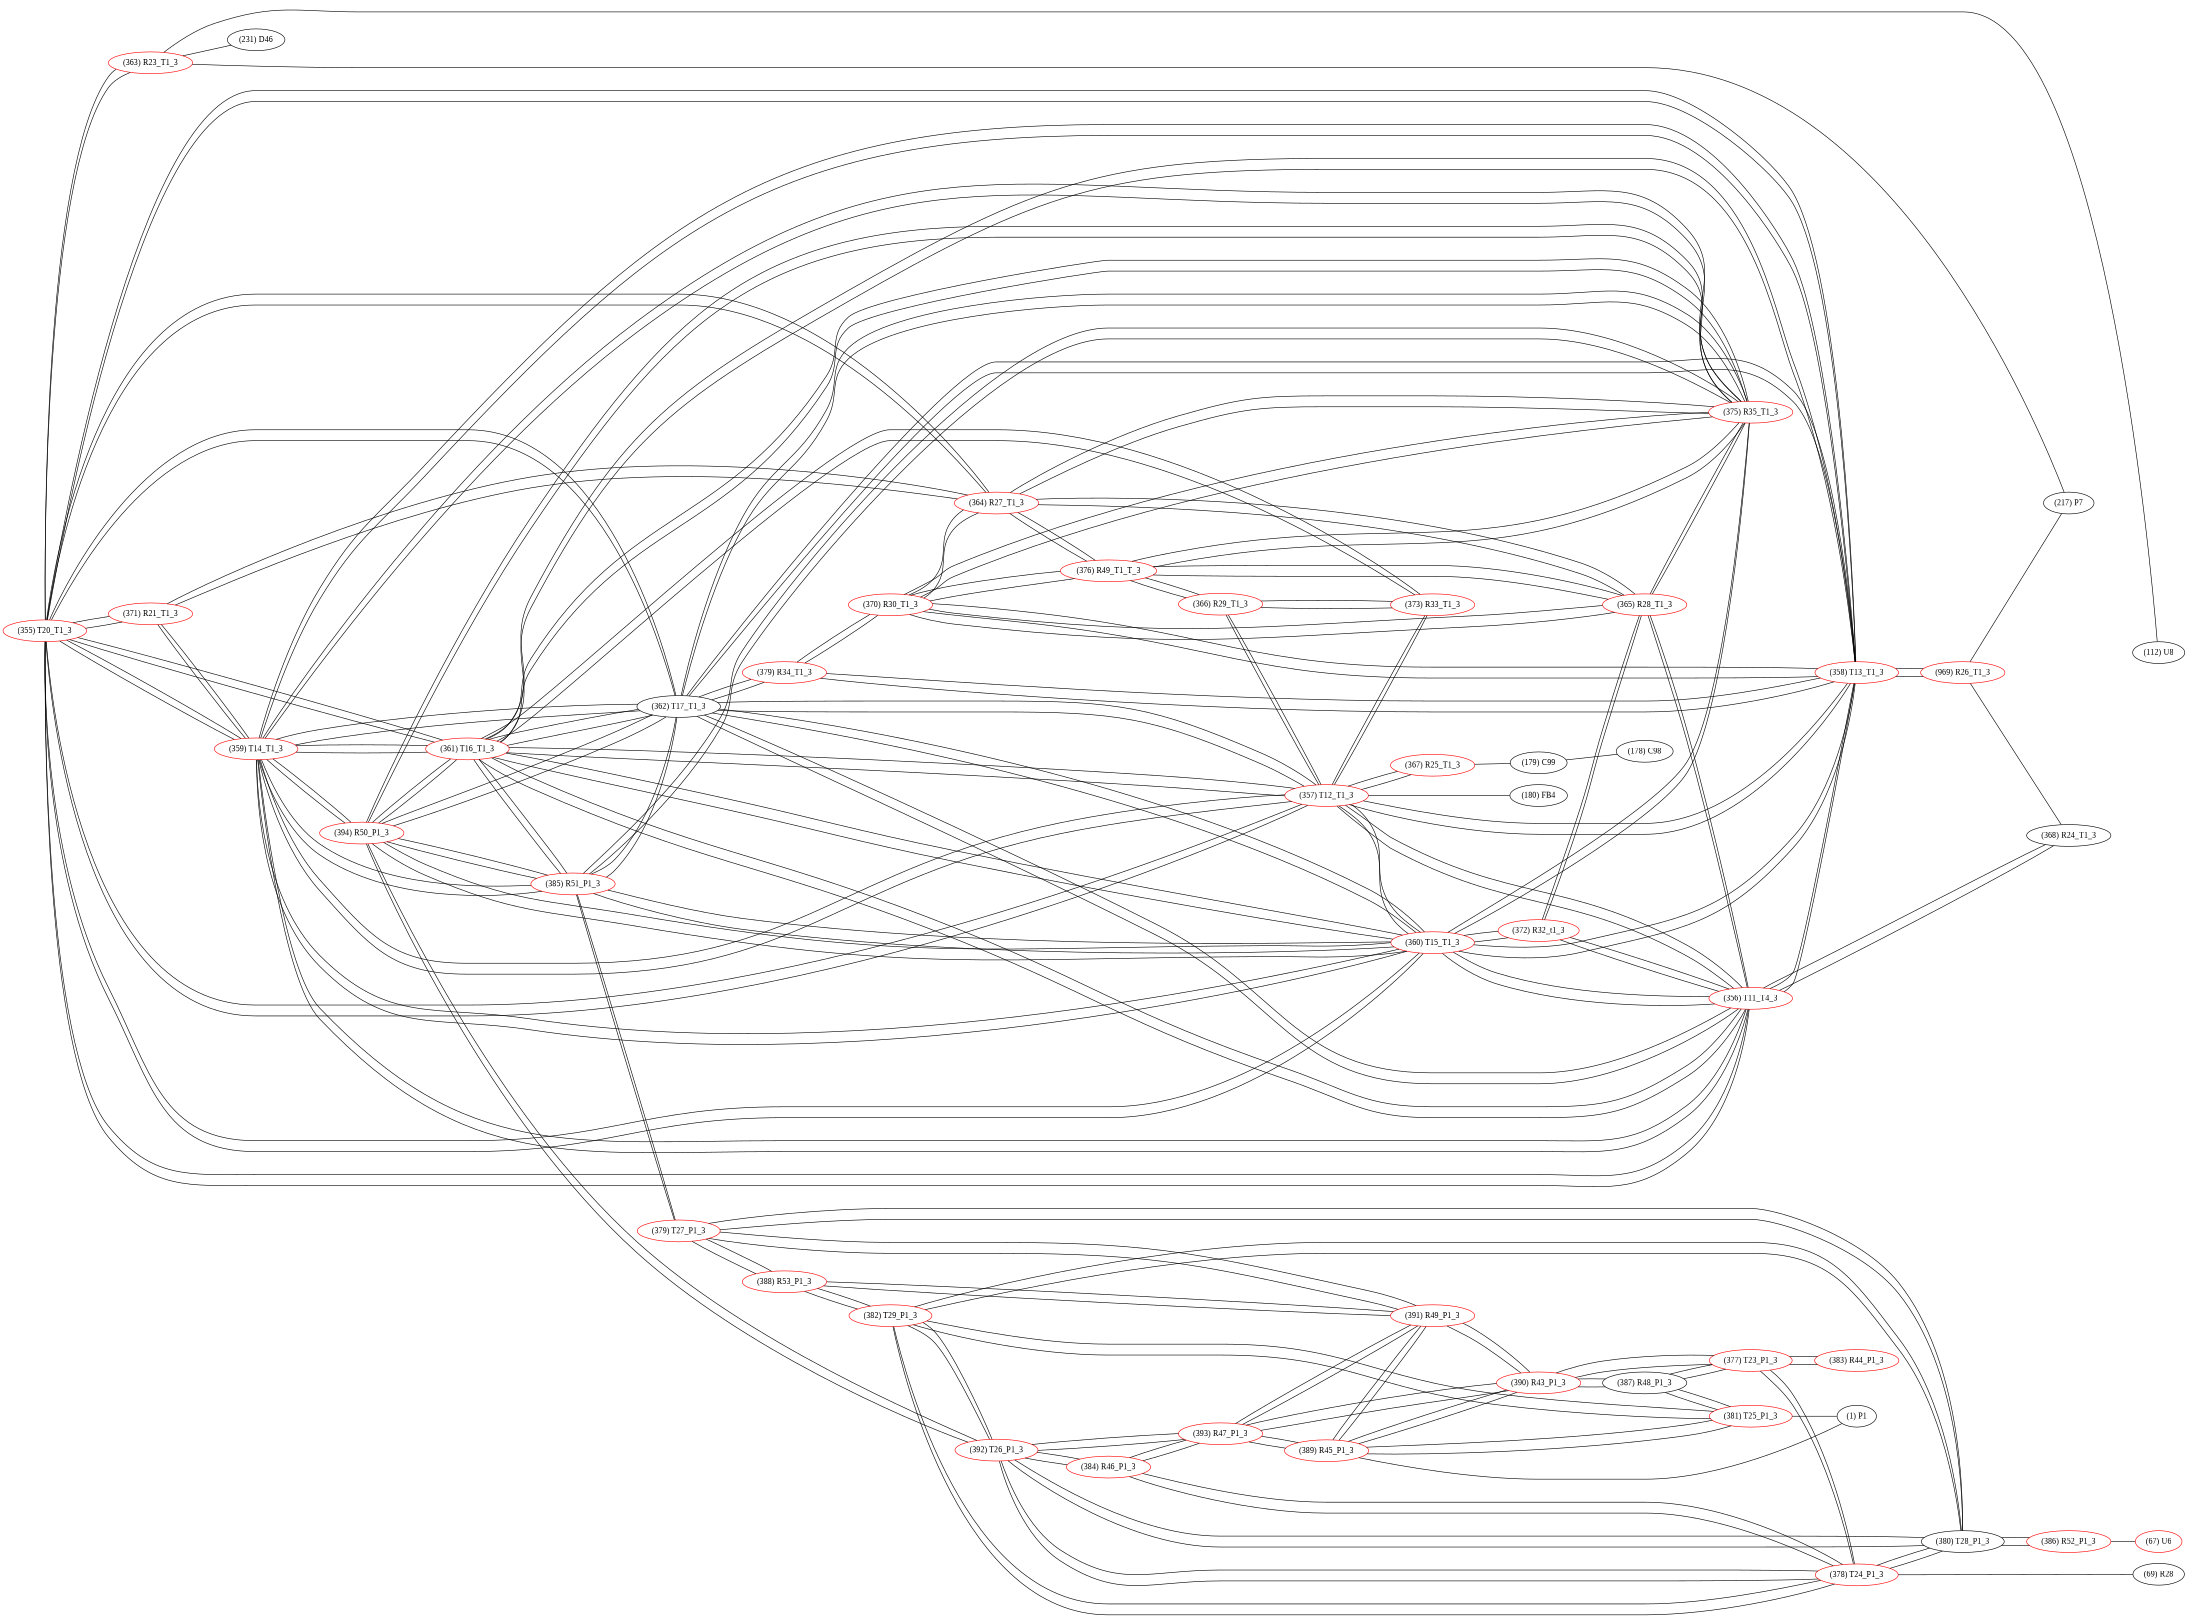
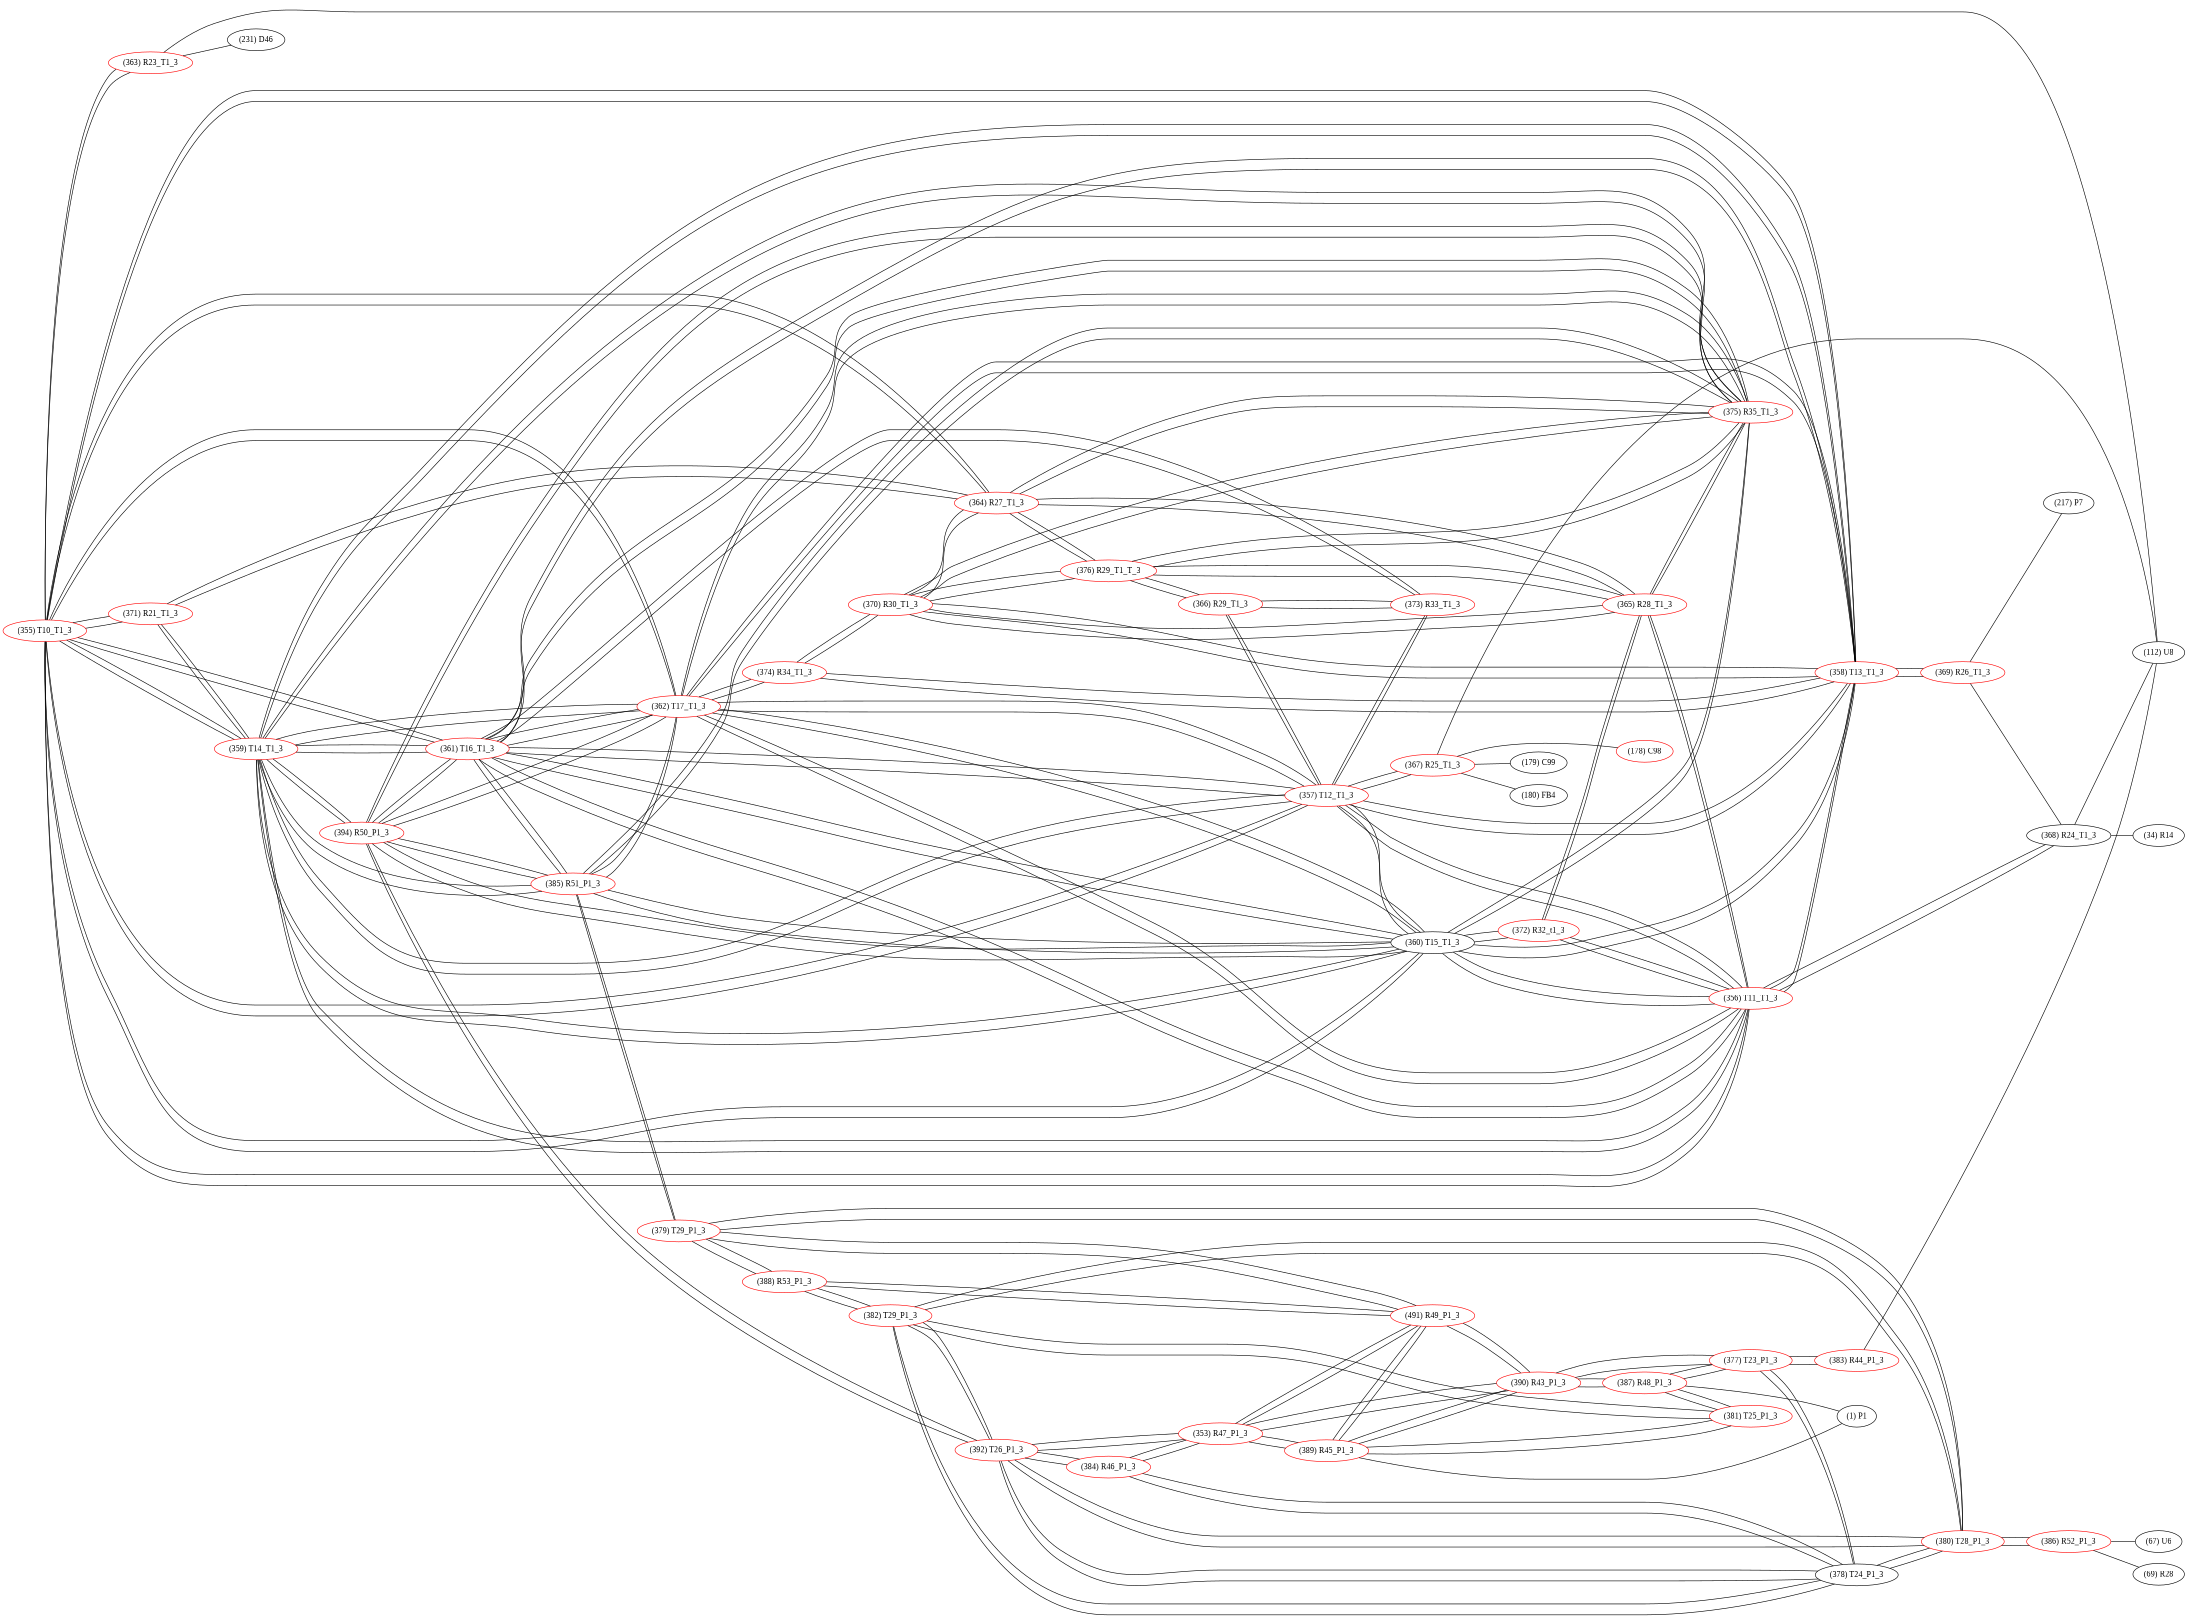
  graph {
    fontname="Liberation Serif"
    rankdir=LR
    node [color=red fontname="Liberation Serif"]
    edge [fontname="Liberation Serif"]
-   n1 [label="(355) T20_T1_3"]
+   n1 [label="(355) T10_T1_3"]
    n2 [label="(363) R23_T1_3"]
    n3 [label="(371) R21_T1_3"]
    n4 [label="(364) R27_T1_3"]
    n5 [label="(361) T16_T1_3"]
-   n6 [color=black label="(362) T17_T1_3"]
-   n7 [label="(360) T15_T1_3"]
+   n6 [label="(362) T17_T1_3"]
+   n7 [color=black label="(360) T15_T1_3"]
    n8 [label="(357) T12_T1_3"]
    n9 [label="(359) T14_T1_3"]
    n10 [label="(358) T13_T1_3"]
-   n11 [label="(356) T11_T4_3"]
+   n11 [label="(356) T11_T1_3"]
    n12 [label="(112) U8" color=""]
    n13 [label="(231) D46" color=""]
    n14 [label="(217) P7" color=""]
    n15 [label="(365) R28_T1_3"]
    n16 [label="(370) R30_T1_3"]
    n17 [label="(375) R35_T1_3"]
-   n18 [label="(376) R49_T1_T_3"]
+   n18 [label="(376) R29_T1_T_3"]
    n19 [label="(373) R33_T1_3"]
    n20 [label="(385) R51_P1_3"]
    n21 [label="(394) R50_P1_3"]
-   n22 [label="(379) R34_T1_3"]
+   n22 [label="(374) R34_T1_3"]
    n23 [label="(372) R32_t1_3"]
    n24 [label="(366) R29_T1_3"]
    n25 [label="(367) R25_T1_3"]
-   n26 [label="(969) R26_T1_3"]
+   n26 [label="(369) R26_T1_3"]
    n27 [color=black label="(368) R24_T1_3"]
-   n28 [label="(379) T27_P1_3"]
+   n28 [label="(379) T29_P1_3"]
    n29 [label="(392) T26_P1_3"]
    n30 [label="(180) FB4" color=""]
    n31 [label="(179) C99" color=""]
-   n32 [label="(178) C98" color=""]
-   n34 [label="(391) R49_P1_3"]
-   n35 [color=black label="(380) T28_P1_3"]
+   n32 [label="(178) C98"]
+   n33 [label="(34) R14" color=""]
+   n34 [label="(491) R49_P1_3"]
+   n35 [label="(380) T28_P1_3"]
    n36 [label="(388) R53_P1_3"]
-   n37 [label="(378) T24_P1_3"]
-   n38 [label="(393) R47_P1_3"]
+   n37 [color=black label="(378) T24_P1_3"]
+   n38 [label="(353) R47_P1_3"]
    n39 [label="(382) T29_P1_3"]
    n40 [label="(384) R46_P1_3"]
    n41 [label="(377) T23_P1_3"]
-   n42 [color=black label="(387) R48_P1_3"]
+   n42 [label="(387) R48_P1_3"]
    n43 [label="(390) R43_P1_3"]
    n44 [label="(383) R44_P1_3"]
    n45 [label="(381) T25_P1_3"]
    n46 [label="(389) R45_P1_3"]
    n47 [label="(1) P1" color=""]
    n48 [label="(386) R52_P1_3"]
    n49 [label="(69) R28" color=""]
-   n50 [label="(67) U6"]
+   n50 [label="(67) U6" color=""]
    n1 -- n2
    n1 -- n3
    n1 -- n4
    n1 -- n5
    n1 -- n6
    n1 -- n7
    n1 -- n8
    n1 -- n9
    n1 -- n10
    n1 -- n11
    n2 -- n1
    n2 -- n12
    n2 -- n13
-   n2 -- n14
    n3 -- n1
    n3 -- n4
    n3 -- n9
    n4 -- n1
    n4 -- n3
    n4 -- n15
    n4 -- n16
    n4 -- n17
    n4 -- n18
    n5 -- n1
    n5 -- n6
    n5 -- n7
    n5 -- n8
    n5 -- n9
    n5 -- n10
    n5 -- n11
    n5 -- n17
    n5 -- n19
    n5 -- n20
    n5 -- n21
    n6 -- n1
    n6 -- n5
    n6 -- n7
    n6 -- n8
    n6 -- n9
    n6 -- n10
    n6 -- n11
    n6 -- n17
    n6 -- n20
    n6 -- n21
    n6 -- n22
    n7 -- n1
    n7 -- n5
    n7 -- n6
    n7 -- n8
    n7 -- n9
    n7 -- n10
    n7 -- n11
    n7 -- n17
    n7 -- n20
    n7 -- n21
    n7 -- n23
    n8 -- n1
    n8 -- n5
    n8 -- n6
    n8 -- n7
    n8 -- n9
    n8 -- n10
    n8 -- n11
    n8 -- n19
    n8 -- n24
    n8 -- n25
    n9 -- n1
    n9 -- n3
    n9 -- n5
    n9 -- n6
    n9 -- n7
    n9 -- n8
    n9 -- n10
    n9 -- n11
    n9 -- n17
    n9 -- n20
    n9 -- n21
    n10 -- n1
    n10 -- n5
    n10 -- n6
    n10 -- n7
    n10 -- n8
    n10 -- n9
    n10 -- n11
    n10 -- n16
    n10 -- n22
    n10 -- n26
    n11 -- n1
    n11 -- n5
    n11 -- n6
    n11 -- n7
    n11 -- n8
    n11 -- n9
    n11 -- n10
    n11 -- n15
    n11 -- n23
    n11 -- n27
    n15 -- n4
    n15 -- n11
    n15 -- n16
    n15 -- n17
    n15 -- n18
    n15 -- n23
    n16 -- n4
    n16 -- n10
    n16 -- n15
    n16 -- n17
    n16 -- n18
    n16 -- n22
    n17 -- n4
    n17 -- n5
    n17 -- n6
    n17 -- n7
    n17 -- n9
    n17 -- n15
    n17 -- n16
    n17 -- n18
    n17 -- n20
    n17 -- n21
    n18 -- n4
    n18 -- n15
    n18 -- n16
    n18 -- n17
    n18 -- n24
    n19 -- n5
    n19 -- n8
    n19 -- n24
    n20 -- n5
    n20 -- n6
    n20 -- n7
    n20 -- n9
    n20 -- n17
    n20 -- n21
    n20 -- n28
    n21 -- n5
    n21 -- n6
    n21 -- n7
    n21 -- n9
    n21 -- n17
    n21 -- n20
    n21 -- n29
    n22 -- n6
    n22 -- n10
    n22 -- n16
    n23 -- n7
    n23 -- n11
    n23 -- n15
    n24 -- n8
    n24 -- n18
    n24 -- n19
    n25 -- n8
-   n8 -- n30
+   n25 -- n12
+   n25 -- n30
    n25 -- n31
-   n31 -- n32
+   n25 -- n32
    n26 -- n10
    n26 -- n14
    n26 -- n27
    n27 -- n11
+   n27 -- n12
+   n27 -- n33
    n28 -- n20
    n28 -- n34
    n28 -- n35
    n28 -- n36
    n29 -- n21
    n29 -- n35
    n29 -- n37
    n29 -- n38
    n29 -- n39
    n29 -- n40
    n34 -- n28
    n34 -- n36
    n34 -- n38
    n34 -- n43
    n34 -- n46
    n35 -- n28
    n35 -- n29
    n35 -- n37
    n35 -- n39
    n35 -- n48
    n36 -- n28
    n36 -- n34
    n36 -- n39
    n37 -- n29
    n37 -- n35
    n37 -- n39
    n37 -- n40
    n37 -- n41
    n38 -- n29
    n38 -- n34
    n38 -- n40
    n38 -- n43
    n38 -- n46
    n39 -- n29
    n39 -- n35
    n39 -- n36
    n39 -- n37
    n39 -- n45
    n40 -- n29
    n40 -- n37
    n40 -- n38
    n41 -- n37
    n41 -- n42
    n41 -- n43
    n41 -- n44
    n42 -- n41
    n42 -- n43
    n42 -- n45
    n43 -- n34
    n43 -- n38
    n43 -- n41
    n43 -- n42
    n43 -- n46
+   n44 -- n12
    n44 -- n41
    n45 -- n39
    n45 -- n42
    n45 -- n46
-   n45 -- n47
+   n42 -- n47
    n46 -- n34
    n46 -- n38
    n46 -- n43
    n46 -- n45
    n46 -- n47
    n48 -- n35
-   n37 -- n49
+   n48 -- n49
    n48 -- n50
  }
